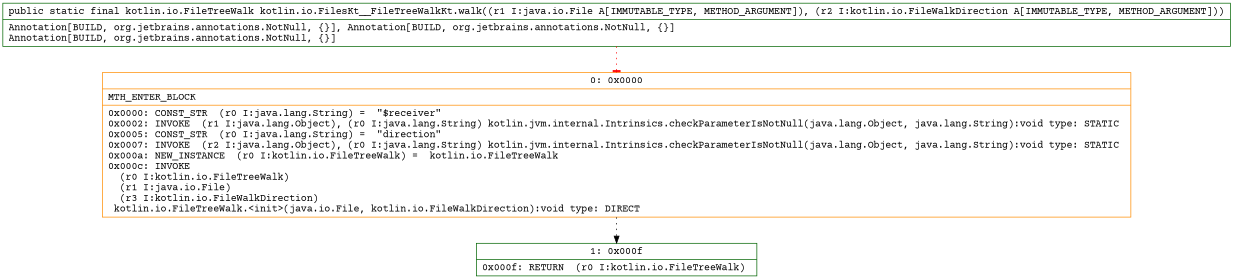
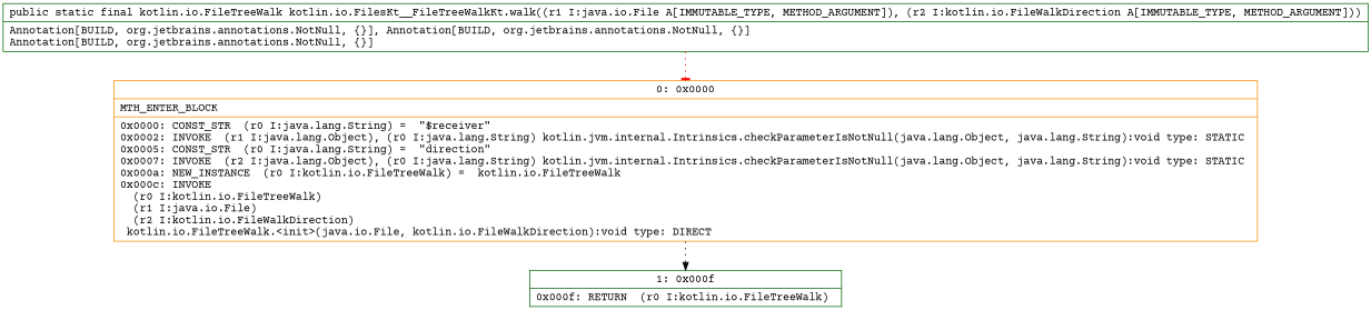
  digraph {
    fontname="Courier Prime"
    node [shape=record color=darkgreen fontname="Courier Prime"]
    edge [style=dotted fontname="Courier Prime"]
-   n1 [label="{0\:\ 0x0000|MTH_ENTER_BLOCK\l|0x0000: CONST_STR  (r0 I:java.lang.String) =  \"$receiver\" \l0x0002: INVOKE  (r1 I:java.lang.Object), (r0 I:java.lang.String) kotlin.jvm.internal.Intrinsics.checkParameterIsNotNull(java.lang.Object, java.lang.String):void type: STATIC \l0x0005: CONST_STR  (r0 I:java.lang.String) =  \"direction\" \l0x0007: INVOKE  (r2 I:java.lang.Object), (r0 I:java.lang.String) kotlin.jvm.internal.Intrinsics.checkParameterIsNotNull(java.lang.Object, java.lang.String):void type: STATIC \l0x000a: NEW_INSTANCE  (r0 I:kotlin.io.FileTreeWalk) =  kotlin.io.FileTreeWalk \l0x000c: INVOKE  \l  (r0 I:kotlin.io.FileTreeWalk)\l  (r1 I:java.io.File)\l  (r3 I:kotlin.io.FileWalkDirection)\l kotlin.io.FileTreeWalk.\<init\>(java.io.File, kotlin.io.FileWalkDirection):void type: DIRECT \l}" color=darkorange]
+   n1 [label="{0\:\ 0x0000|MTH_ENTER_BLOCK\l|0x0000: CONST_STR  (r0 I:java.lang.String) =  \"$receiver\" \l0x0002: INVOKE  (r1 I:java.lang.Object), (r0 I:java.lang.String) kotlin.jvm.internal.Intrinsics.checkParameterIsNotNull(java.lang.Object, java.lang.String):void type: STATIC \l0x0005: CONST_STR  (r0 I:java.lang.String) =  \"direction\" \l0x0007: INVOKE  (r2 I:java.lang.Object), (r0 I:java.lang.String) kotlin.jvm.internal.Intrinsics.checkParameterIsNotNull(java.lang.Object, java.lang.String):void type: STATIC \l0x000a: NEW_INSTANCE  (r0 I:kotlin.io.FileTreeWalk) =  kotlin.io.FileTreeWalk \l0x000c: INVOKE  \l  (r0 I:kotlin.io.FileTreeWalk)\l  (r1 I:java.io.File)\l  (r2 I:kotlin.io.FileWalkDirection)\l kotlin.io.FileTreeWalk.\<init\>(java.io.File, kotlin.io.FileWalkDirection):void type: DIRECT \l}" color=darkorange]
    n2 [label="{1\:\ 0x000f|0x000f: RETURN  (r0 I:kotlin.io.FileTreeWalk) \l}"]
    n3 [label="{public static final kotlin.io.FileTreeWalk kotlin.io.FilesKt__FileTreeWalkKt.walk((r1 I:java.io.File A[IMMUTABLE_TYPE, METHOD_ARGUMENT]), (r2 I:kotlin.io.FileWalkDirection A[IMMUTABLE_TYPE, METHOD_ARGUMENT]))  | Annotation[BUILD, org.jetbrains.annotations.NotNull, \{\}], Annotation[BUILD, org.jetbrains.annotations.NotNull, \{\}]\lAnnotation[BUILD, org.jetbrains.annotations.NotNull, \{\}]\l}"]
    n1 -> n2 [color=black arrowhead=normal]
    n3 -> n1 [color=red arrowhead=tee]
  }
